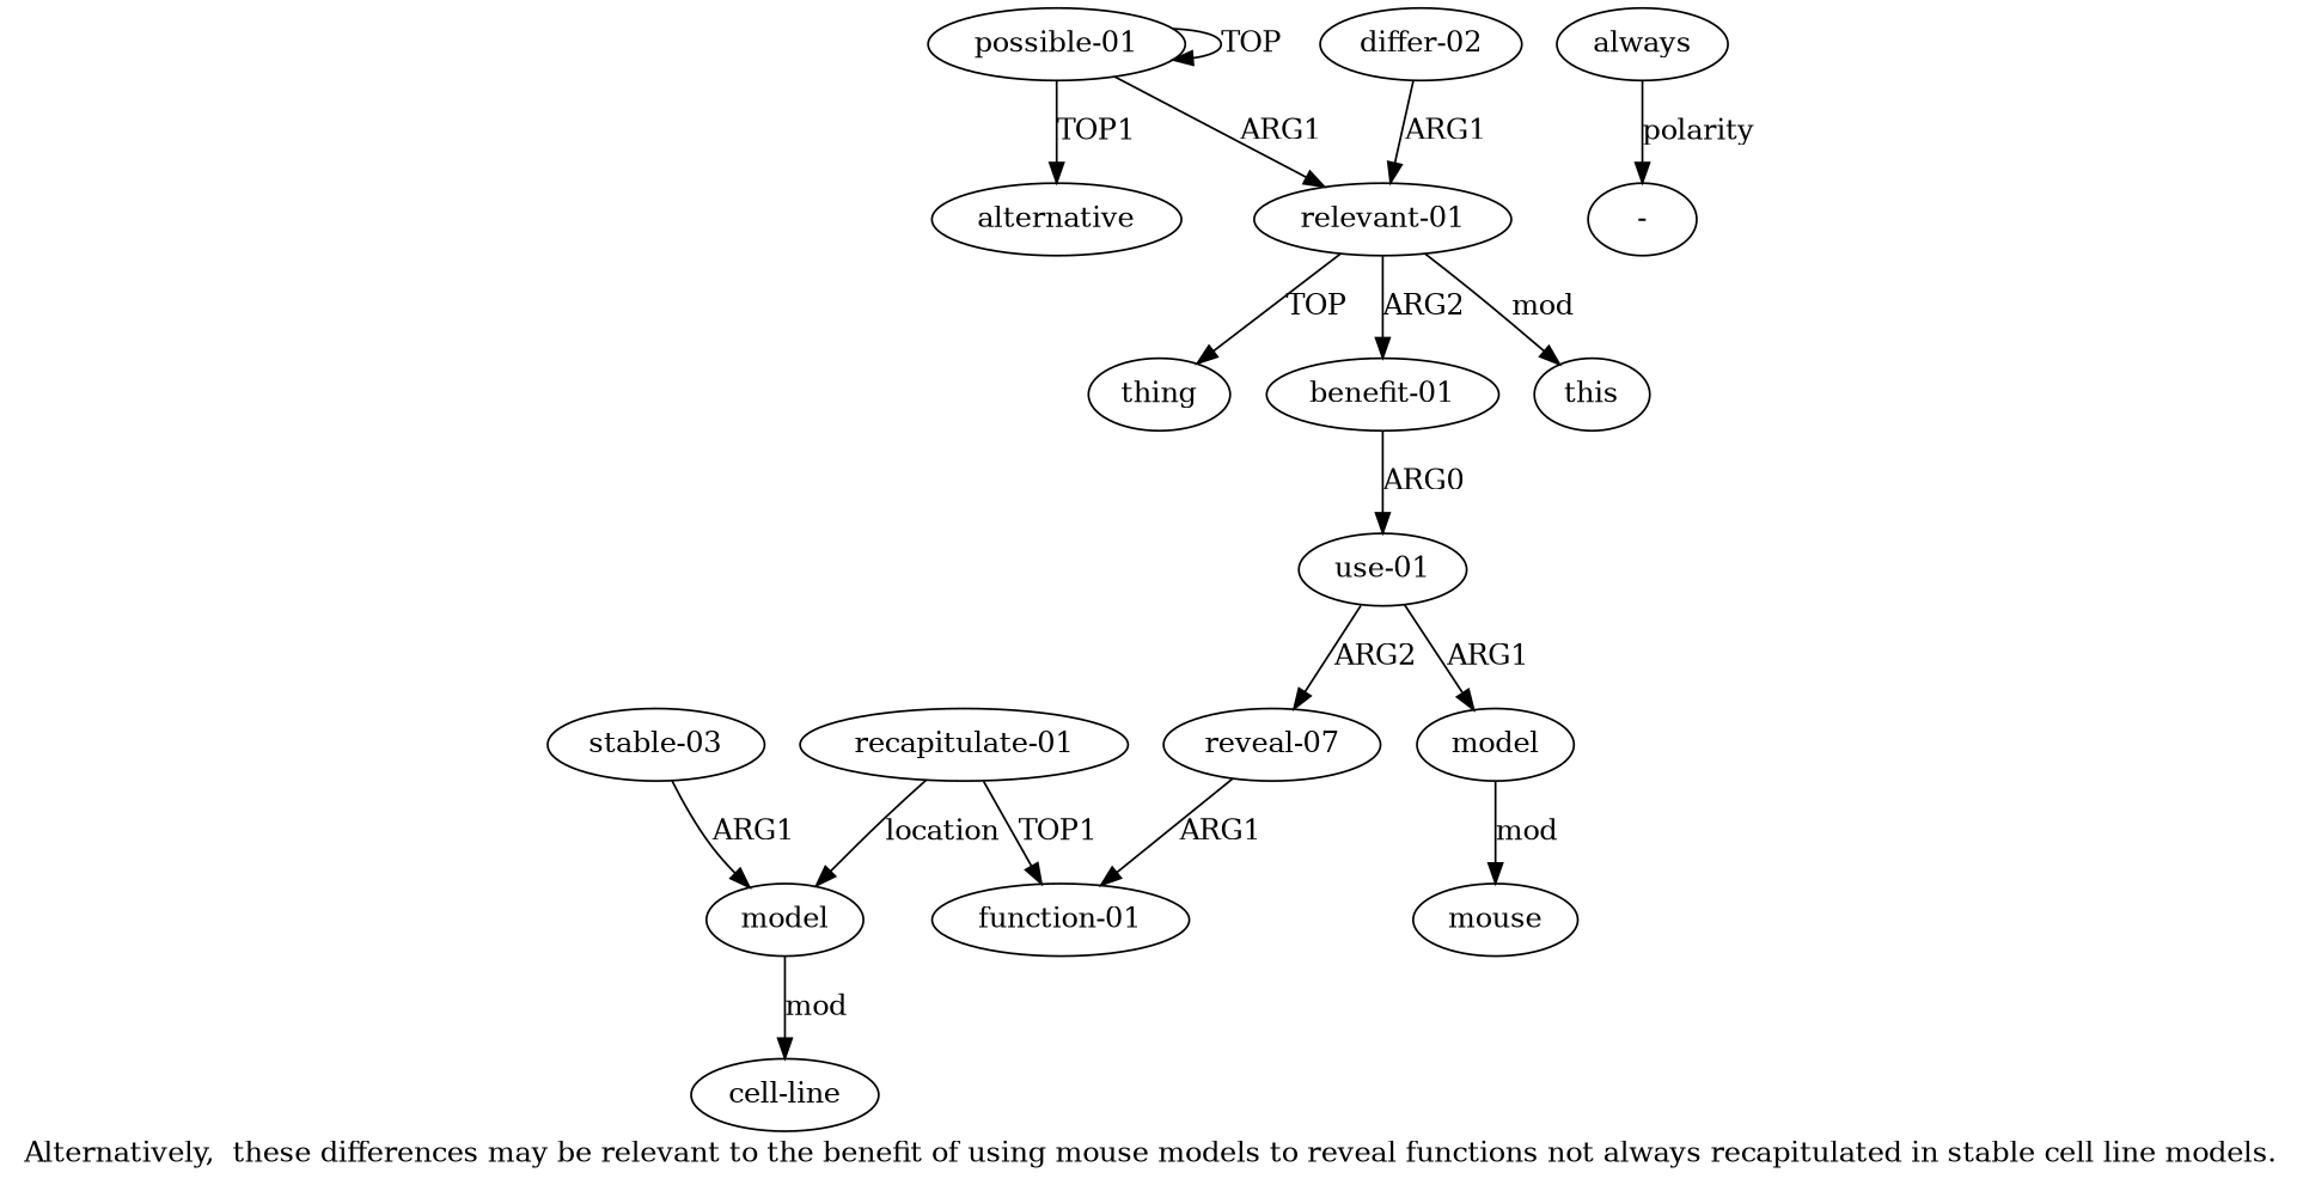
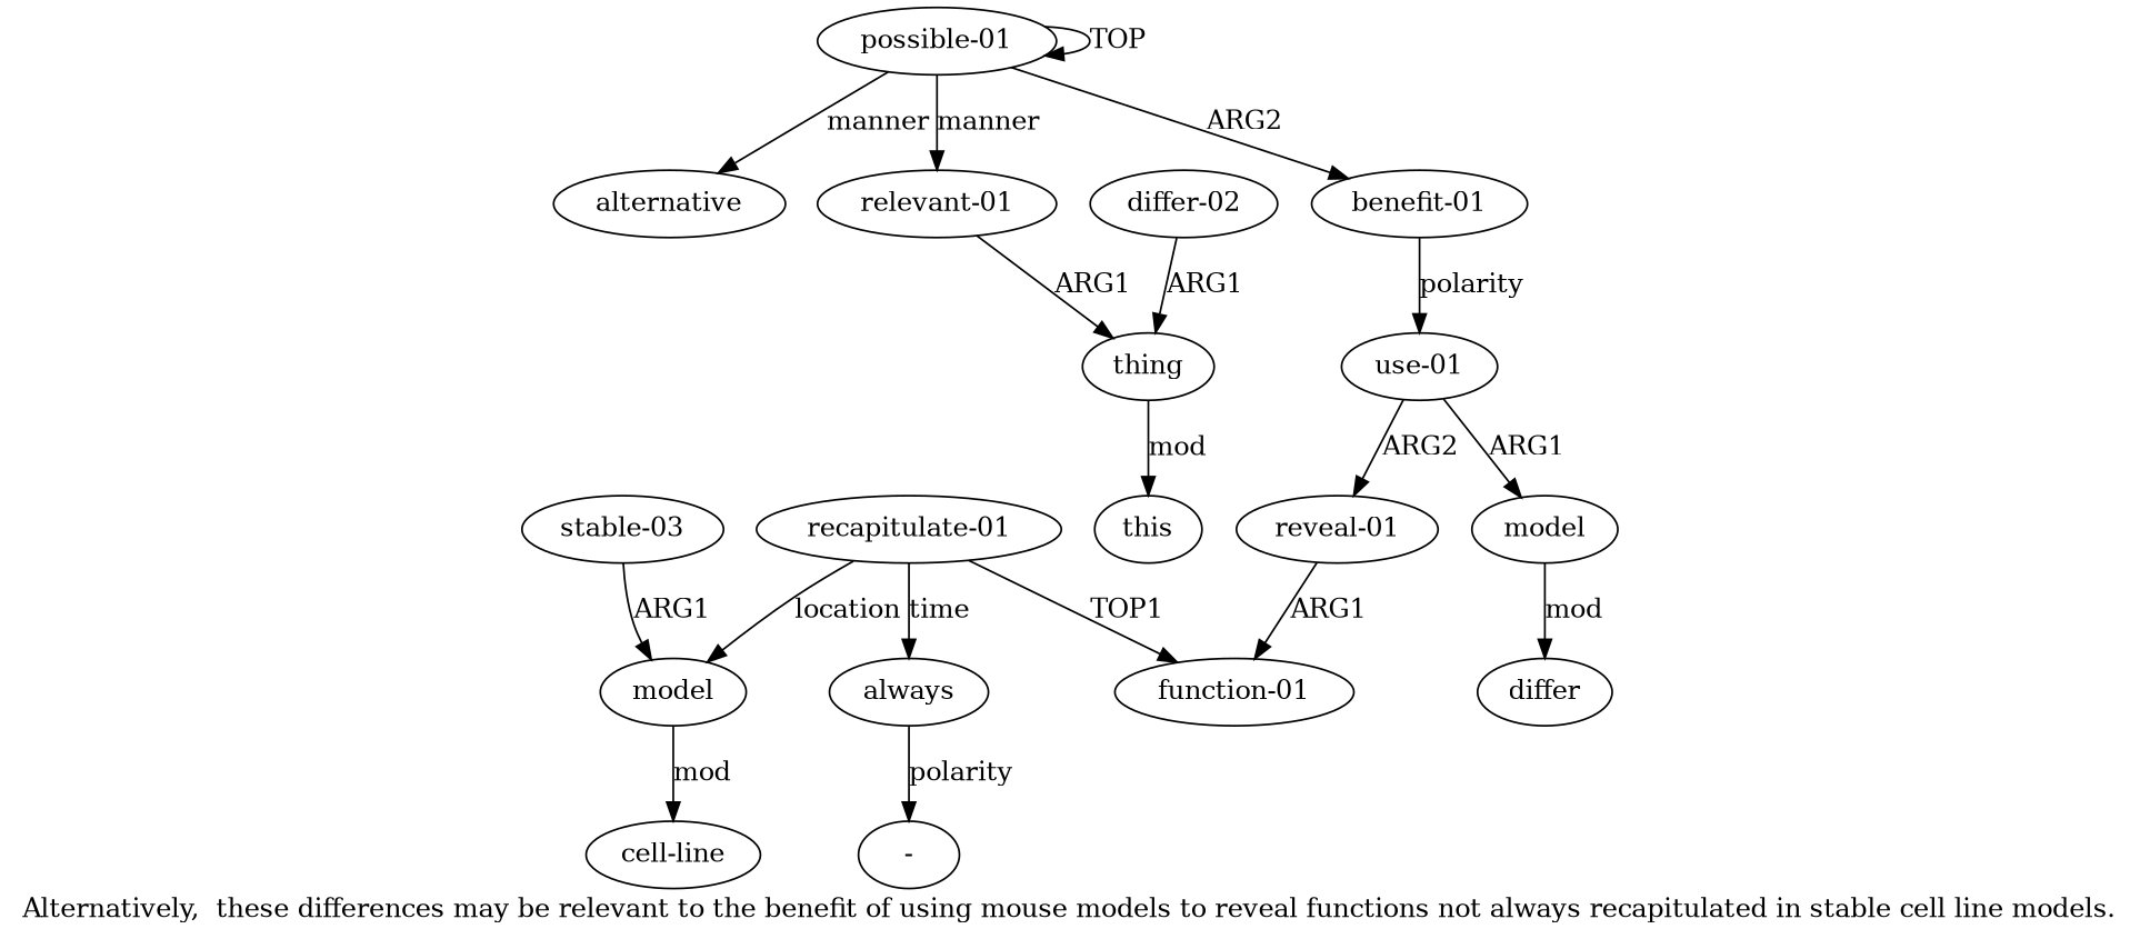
  digraph {
    label="Alternatively,  these differences may be relevant to the benefit of using mouse models to reveal functions not always recapitulated in stable cell line models."
    node [color=black gold_label=model test_label=model]
    edge [color=black gold_label=ARG1 test_label=ARG1]
    n1 [gold_ind=15 gold_label="cell-line" label="cell-line" test_ind=15 test_label="cell-line"]
    n2 [gold_ind=14 label=model test_ind=14]
    n3 [gold_ind=16 gold_label="stable-03" label="stable-03" test_ind=16 test_label="stable-03"]
    n4 [gold_ind=11 gold_label="function-01" label="function-01" test_ind=11 test_label="function-01"]
-   n5 [gold_ind=10 gold_label="reveal-01" label="reveal-07" test_ind=10 test_label="reveal-01"]
+   n5 [gold_ind=10 gold_label="reveal-01" label="reveal-01" test_ind=10 test_label="reveal-01"]
    n6 [gold_ind=13 gold_label=always label=always test_ind=13 test_label=always]
    n7 [gold_ind=-1 gold_label="-" label="-" test_ind=-1 test_label="-"]
    n8 [gold_ind=12 gold_label="recapitulate-01" label="recapitulate-01" test_ind=12 test_label="recapitulate-01"]
    n9 [gold_ind=1 gold_label=alternative label=alternative test_ind=1 test_label=alternative]
    n10 [gold_ind=0 gold_label="possible-01" label="possible-01" test_ind=0 test_label="possible-01"]
    n11 [gold_ind=2 gold_label="relevant-01" label="relevant-01" test_ind=2 test_label="relevant-01"]
    n12 [gold_ind=3 gold_label=thing label=thing test_ind=3 test_label=thing]
    n13 [gold_ind=6 gold_label="benefit-01" label="benefit-01" test_ind=6 test_label="benefit-01"]
    n14 [gold_ind=5 gold_label=this label=this test_ind=5 test_label=this]
    n15 [gold_ind=7 gold_label="use-01" label="use-01" test_ind=7 test_label="use-01"]
    n16 [gold_ind=8 label=model test_ind=8]
    n17 [gold_ind=4 gold_label="differ-02" label="differ-02" test_ind=4 test_label="differ-02"]
-   n18 [gold_ind=9 gold_label=mouse label=mouse test_ind=9 test_label=mouse]
+   n18 [gold_ind=9 gold_label=mouse label=differ test_ind=9 test_label=mouse]
    n2 -> n1 [gold_label=mod label=mod test_label=mod]
    n3 -> n2 [label=ARG1]
    n5 -> n4 [label=ARG1]
    n6 -> n7 [gold_label=polarity label=polarity test_label=polarity]
    n8 -> n2 [gold_label=location label=location test_label=location]
    n8 -> n4 [label=TOP1]
-   n10 -> n9 [gold_label=manner label=TOP1 test_label=manner]
+   n8 -> n6 [gold_label=time label=time test_label=time]
+   n10 -> n9 [gold_label=manner label=manner test_label=manner]
    n10 -> n10 [gold_label=TOP label=TOP test_label=TOP]
-   n10 -> n11 [label=ARG1]
-   n11 -> n12 [label=TOP]
-   n11 -> n13 [gold_label=ARG2 label=ARG2 test_label=ARG2]
-   n11 -> n14 [gold_label=mod label=mod test_label=mod]
-   n13 -> n15 [gold_label=ARG0 label=ARG0 test_label=ARG0]
+   n10 -> n11 [label=manner]
+   n11 -> n12 [label=ARG1]
+   n10 -> n13 [gold_label=ARG2 label=ARG2 test_label=ARG2]
+   n12 -> n14 [gold_label=mod label=mod test_label=mod]
+   n13 -> n15 [gold_label=ARG0 label=polarity test_label=ARG0]
    n15 -> n5 [gold_label=ARG2 label=ARG2 test_label=ARG2]
    n15 -> n16 [label=ARG1]
    n16 -> n18 [gold_label=mod label=mod test_label=mod]
-   n17 -> n11 [label=ARG1]
+   n17 -> n12 [label=ARG1]
  }
